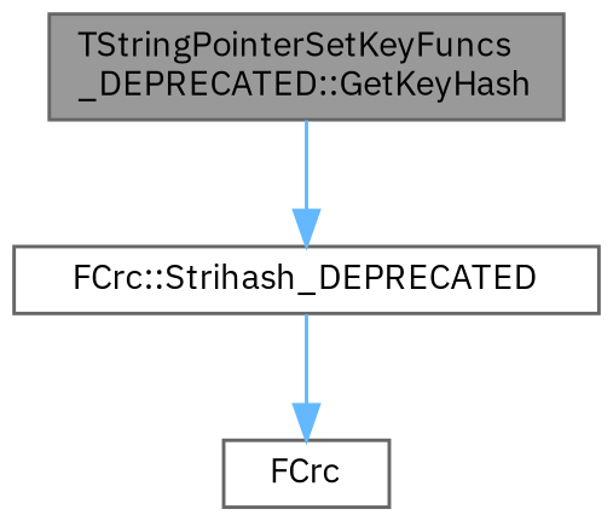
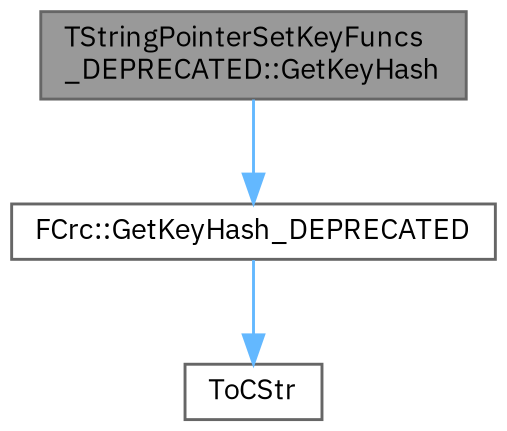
  digraph {
    fontname="IBM Plex Sans"
    rankdir=TB
    node [color=grey40 fillcolor=white fontname="IBM Plex Sans" fontsize=10 shape=box style=filled]
    edge [color=steelblue1 fontname="IBM Plex Sans" fontsize=10 labelfontname=Helvetica labelfontsize=10 style=solid]
    n1 [color=gray40 fillcolor=grey60 fontcolor=black height=0.2 label="TStringPointerSetKeyFuncs\l_DEPRECATED::GetKeyHash" width=0.4]
-   n2 [height=0.2 label="FCrc::Strihash_DEPRECATED" width=0.4]
-   n3 [height=0.2 label=FCrc width=0.4]
+   n2 [height=0.2 label="FCrc::GetKeyHash_DEPRECATED" width=0.4]
+   n3 [height=0.2 label=ToCStr width=0.4]
    n1 -> n2
    n2 -> n3
  }
